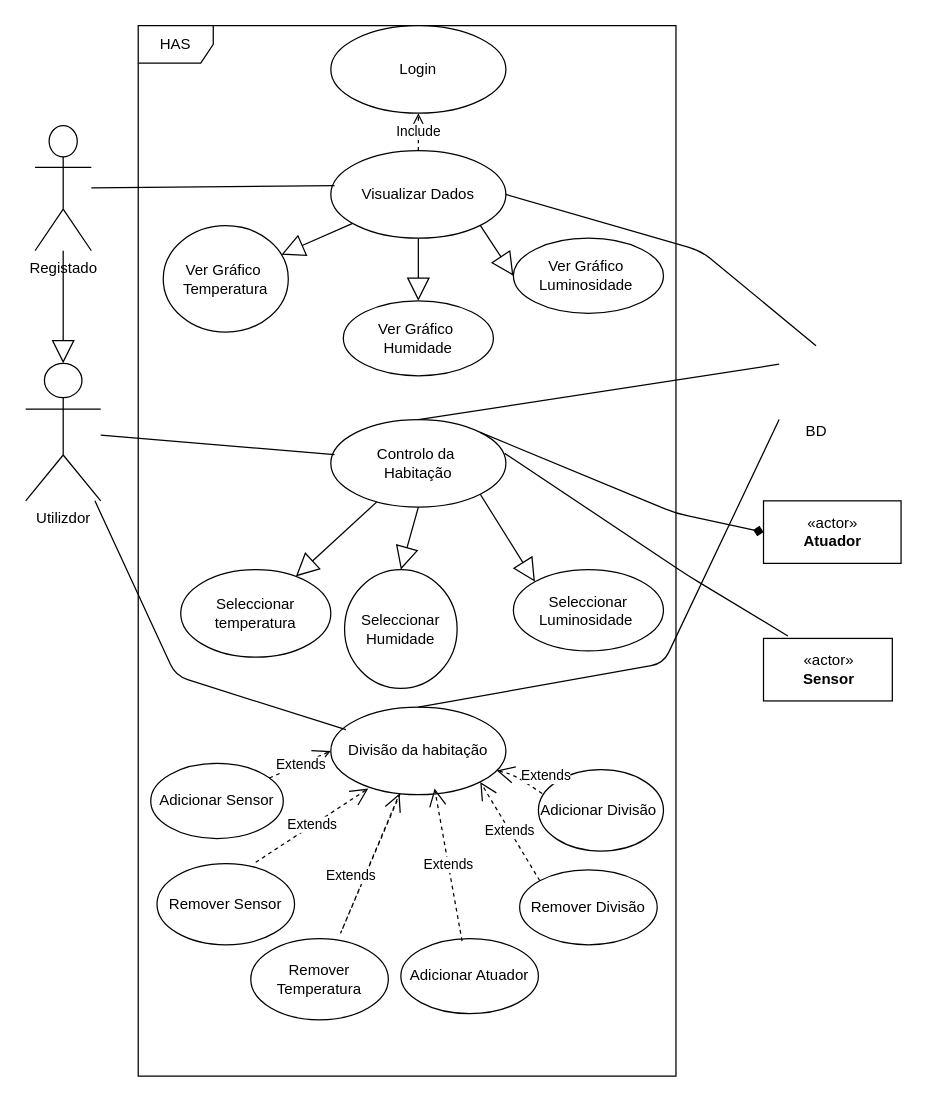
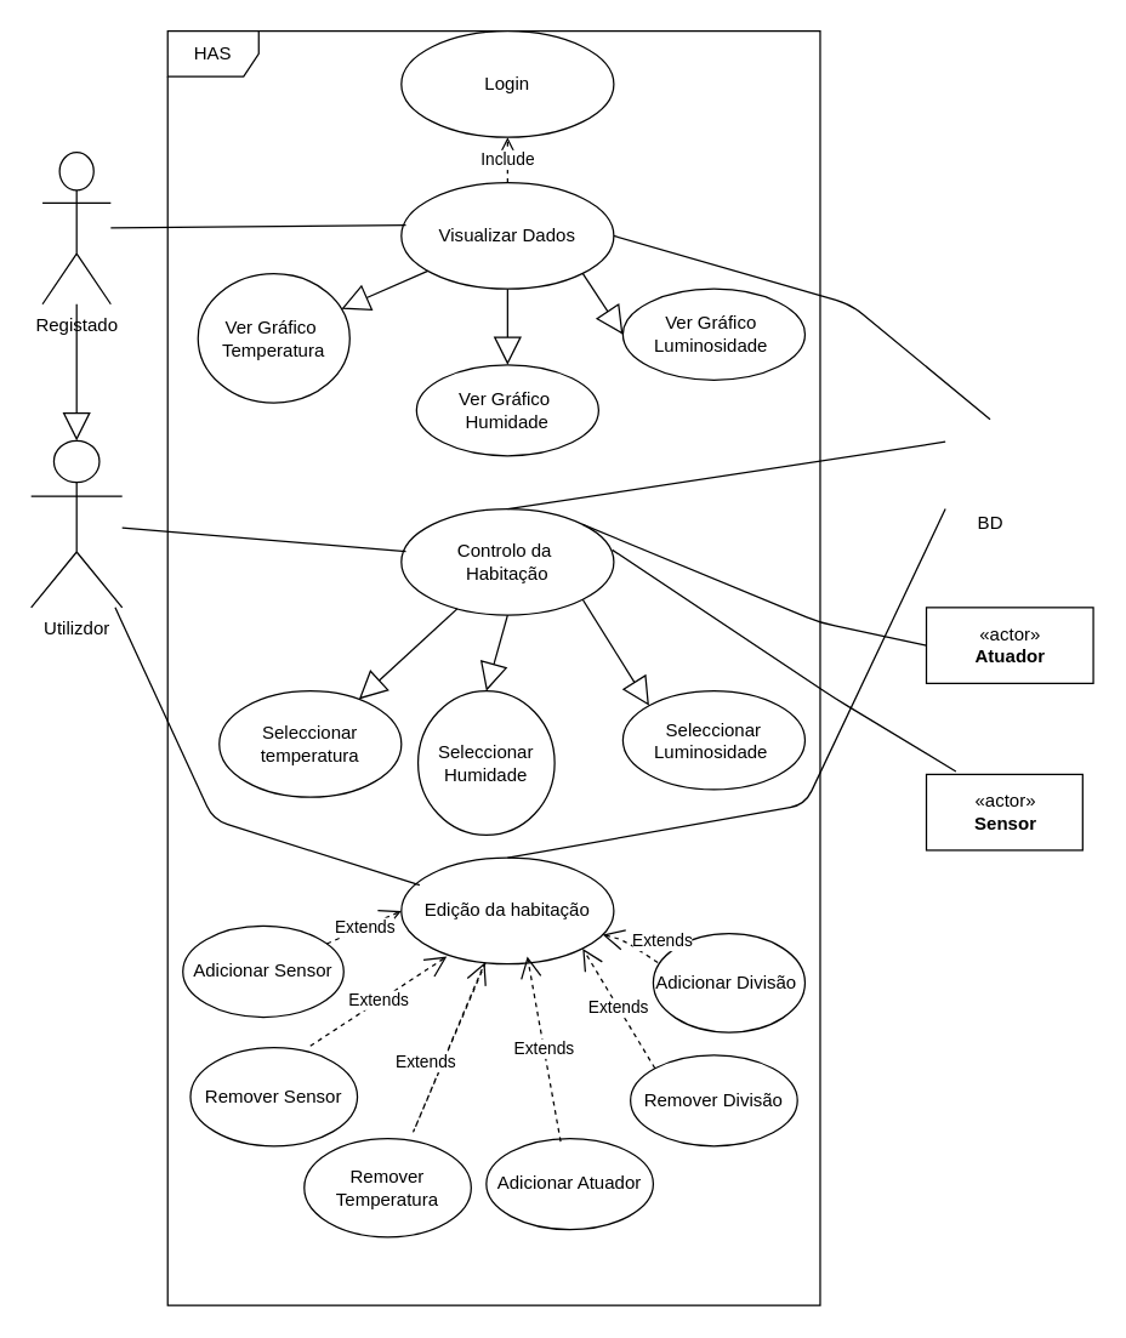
  <mxCell id="0" />
  <mxCell id="1" parent="0" />
  <mxCell id="2" value="HAS" style="shape=umlFrame;whiteSpace=wrap;html=1;" parent="1" vertex="1"><mxGeometry x="110" y="20" width="430" height="840" as="geometry" /></mxCell>
  <mxCell id="3" value="Utilizdor" style="shape=umlActor;verticalLabelPosition=bottom;labelBackgroundColor=#ffffff;verticalAlign=top;html=1;" parent="1" vertex="1"><mxGeometry x="20" y="290" width="60" height="110" as="geometry" /></mxCell>
  <mxCell id="4" value="Visualizar Dados" style="ellipse;whiteSpace=wrap;html=1;" parent="1" vertex="1"><mxGeometry x="264" y="120" width="140" height="70" as="geometry" /></mxCell>
  <mxCell id="5" value="Ver Gráfico&amp;nbsp;&lt;br&gt;Humidade" style="ellipse;whiteSpace=wrap;html=1;" parent="1" vertex="1"><mxGeometry x="274" y="240" width="120" height="60" as="geometry" /></mxCell>
  <mxCell id="6" value="Ver Gráfico&amp;nbsp;&lt;br&gt;Luminosidade&amp;nbsp;" style="ellipse;whiteSpace=wrap;html=1;" parent="1" vertex="1"><mxGeometry x="410" y="190" width="120" height="60" as="geometry" /></mxCell>
  <mxCell id="7" value="Ver Gráfico&amp;nbsp;&lt;br&gt;Temperatura" style="ellipse;whiteSpace=wrap;html=1;" parent="1" vertex="1"><mxGeometry x="130" y="180" width="100" height="85" as="geometry" /></mxCell>
  <mxCell id="8" value="Registado" style="shape=umlActor;verticalLabelPosition=bottom;labelBackgroundColor=#ffffff;verticalAlign=top;html=1;" parent="1" vertex="1"><mxGeometry x="27.5" y="100" width="45" height="100" as="geometry" /></mxCell>
  <mxCell id="9" value="" style="endArrow=block;endSize=16;endFill=0;html=1;entryX=0.5;entryY=0;entryDx=0;entryDy=0;entryPerimeter=0;" parent="1" source="8" target="3" edge="1"><mxGeometry width="160" relative="1" as="geometry"><mxPoint x="40" y="260" as="sourcePoint" /><mxPoint x="200" y="260" as="targetPoint" /></mxGeometry></mxCell>
  <mxCell id="10" value="" style="endArrow=none;html=1;entryX=0.021;entryY=0.4;entryDx=0;entryDy=0;entryPerimeter=0;" parent="1" source="8" target="4" edge="1"><mxGeometry width="50" height="50" relative="1" as="geometry"><mxPoint x="140" y="170" as="sourcePoint" /><mxPoint x="190" y="120" as="targetPoint" /></mxGeometry></mxCell>
  <mxCell id="11" value="" style="endArrow=none;html=1;exitX=1;exitY=0.5;exitDx=0;exitDy=0;entryX=0.5;entryY=0;entryDx=0;entryDy=0;" parent="1" source="4" target="39" edge="1"><mxGeometry width="50" height="50" relative="1" as="geometry"><mxPoint x="330" y="340" as="sourcePoint" /><mxPoint x="620" y="330" as="targetPoint" /><Array as="points"><mxPoint x="560" y="200" /></Array></mxGeometry></mxCell>
  <mxCell id="12" value="Login" style="ellipse;whiteSpace=wrap;html=1;" parent="1" vertex="1"><mxGeometry x="264" y="20" width="140" height="70" as="geometry" /></mxCell>
  <mxCell id="13" value="Include" style="endArrow=open;endSize=12;dashed=1;html=1;exitX=0.5;exitY=0;exitDx=0;exitDy=0;" parent="1" source="4" target="12" edge="1"><mxGeometry width="160" relative="1" as="geometry"><mxPoint x="280" y="110" as="sourcePoint" /><mxPoint x="440" y="110" as="targetPoint" /></mxGeometry></mxCell>
  <mxCell id="14" value="Controlo da&amp;nbsp;&lt;br&gt;Habitação" style="ellipse;whiteSpace=wrap;html=1;" parent="1" vertex="1"><mxGeometry x="264" y="335" width="140" height="70" as="geometry" /></mxCell>
  <mxCell id="15" value="Seleccionar Humidade" style="ellipse;whiteSpace=wrap;html=1;" parent="1" vertex="1"><mxGeometry x="275" y="455" width="90" height="95" as="geometry" /></mxCell>
  <mxCell id="16" value="Seleccionar temperatura" style="ellipse;whiteSpace=wrap;html=1;" parent="1" vertex="1"><mxGeometry x="144" y="455" width="120" height="70" as="geometry" /></mxCell>
  <mxCell id="17" value="Seleccionar Luminosidade&amp;nbsp;" style="ellipse;whiteSpace=wrap;html=1;" parent="1" vertex="1"><mxGeometry x="410" y="455" width="120" height="65" as="geometry" /></mxCell>
- <mxCell id="18" value="Divisão da habitação" style="ellipse;whiteSpace=wrap;html=1;" parent="1" vertex="1"><mxGeometry x="264" y="565" width="140" height="70" as="geometry" /></mxCell>
+ <mxCell id="18" value="Edição da habitação" style="ellipse;whiteSpace=wrap;html=1;" parent="1" vertex="1"><mxGeometry x="264" y="565" width="140" height="70" as="geometry" /></mxCell>
  <mxCell id="19" value="Adicionar Sensor" style="ellipse;whiteSpace=wrap;html=1;" parent="1" vertex="1"><mxGeometry x="120" y="610" width="106" height="60" as="geometry" /></mxCell>
  <mxCell id="20" value="Adicionar Divisão&amp;nbsp;" style="ellipse;whiteSpace=wrap;html=1;" parent="1" vertex="1"><mxGeometry x="430" y="615" width="100" height="65" as="geometry" /></mxCell>
  <mxCell id="21" value="Adicionar Atuador" style="ellipse;whiteSpace=wrap;html=1;" parent="1" vertex="1"><mxGeometry x="320" y="750" width="110" height="60" as="geometry" /></mxCell>
  <mxCell id="22" value="Remover Divisão" style="ellipse;whiteSpace=wrap;html=1;" parent="1" vertex="1"><mxGeometry x="415" y="695" width="110" height="60" as="geometry" /></mxCell>
  <mxCell id="23" value="Remover Sensor" style="ellipse;whiteSpace=wrap;html=1;" parent="1" vertex="1"><mxGeometry x="125" y="690" width="110" height="65" as="geometry" /></mxCell>
  <mxCell id="24" value="Remover Temperatura" style="ellipse;whiteSpace=wrap;html=1;" parent="1" vertex="1"><mxGeometry x="200" y="750" width="110" height="65" as="geometry" /></mxCell>
  <mxCell id="25" value="Extends" style="endArrow=open;endSize=12;dashed=1;html=1;entryX=0;entryY=0.5;entryDx=0;entryDy=0;" parent="1" source="19" target="18" edge="1"><mxGeometry width="160" relative="1" as="geometry"><mxPoint x="226" y="680" as="sourcePoint" /><mxPoint x="240" y="600" as="targetPoint" /></mxGeometry></mxCell>
  <mxCell id="26" value="Extends" style="endArrow=open;endSize=12;dashed=1;html=1;exitX=0.445;exitY=0.033;exitDx=0;exitDy=0;exitPerimeter=0;" parent="1" source="21" edge="1"><mxGeometry width="160" relative="1" as="geometry"><mxPoint x="280" y="790" as="sourcePoint" /><mxPoint x="347" y="630" as="targetPoint" /></mxGeometry></mxCell>
  <mxCell id="27" value="Extends" style="endArrow=open;endSize=12;dashed=1;html=1;" parent="1" source="18" edge="1"><mxGeometry x="-0.397" y="-10" width="160" relative="1" as="geometry"><mxPoint x="320" y="670" as="sourcePoint" /><mxPoint x="319" y="634" as="targetPoint" /><Array as="points"><mxPoint x="270" y="750" /></Array><mxPoint as="offset" /></mxGeometry></mxCell>
  <mxCell id="28" value="Extends" style="endArrow=open;endSize=12;dashed=1;html=1;exitX=0.718;exitY=-0.015;exitDx=0;exitDy=0;entryX=0.214;entryY=0.929;entryDx=0;entryDy=0;entryPerimeter=0;exitPerimeter=0;" parent="1" source="23" target="18" edge="1"><mxGeometry width="160" relative="1" as="geometry"><mxPoint x="280" y="790" as="sourcePoint" /><mxPoint x="280" y="630" as="targetPoint" /></mxGeometry></mxCell>
  <mxCell id="29" value="Extends" style="endArrow=open;endSize=12;dashed=1;html=1;exitX=0.03;exitY=0.292;exitDx=0;exitDy=0;exitPerimeter=0;" parent="1" source="20" target="18" edge="1"><mxGeometry x="-0.773" y="-14" width="160" relative="1" as="geometry"><mxPoint x="410" y="640" as="sourcePoint" /><mxPoint x="440" y="790" as="targetPoint" /><Array as="points"><mxPoint x="410" y="619" /></Array><mxPoint as="offset" /></mxGeometry></mxCell>
  <mxCell id="30" value="Extends" style="endArrow=open;endSize=12;dashed=1;html=1;entryX=1;entryY=1;entryDx=0;entryDy=0;exitX=0;exitY=0;exitDx=0;exitDy=0;" parent="1" source="22" target="18" edge="1"><mxGeometry width="160" relative="1" as="geometry"><mxPoint x="410" y="704" as="sourcePoint" /><mxPoint x="440" y="790" as="targetPoint" /></mxGeometry></mxCell>
  <mxCell id="31" value="" style="endArrow=none;html=1;entryX=0.021;entryY=0.4;entryDx=0;entryDy=0;entryPerimeter=0;" parent="1" source="3" target="14" edge="1"><mxGeometry width="50" height="50" relative="1" as="geometry"><mxPoint x="144" y="360" as="sourcePoint" /><mxPoint x="194" y="310" as="targetPoint" /></mxGeometry></mxCell>
  <mxCell id="32" value="" style="endArrow=none;html=1;entryX=0.086;entryY=0.257;entryDx=0;entryDy=0;entryPerimeter=0;" parent="1" source="3" target="18" edge="1"><mxGeometry width="50" height="50" relative="1" as="geometry"><mxPoint x="330" y="410" as="sourcePoint" /><mxPoint x="380" y="360" as="targetPoint" /><Array as="points"><mxPoint x="140" y="540" /></Array></mxGeometry></mxCell>
- <mxCell id="33" value="" style="endArrow=diamond;html=1;exitX=1;exitY=0;exitDx=0;exitDy=0;entryX=0;entryY=0.5;entryDx=0;entryDy=0;" parent="1" source="14" target="38" edge="1"><mxGeometry width="50" height="50" relative="1" as="geometry"><mxPoint x="330" y="310" as="sourcePoint" /><mxPoint x="620" y="461" as="targetPoint" /><Array as="points"><mxPoint x="540" y="410" /></Array></mxGeometry></mxCell>
+ <mxCell id="33" value="" style="endArrow=none;html=1;exitX=1;exitY=0;exitDx=0;exitDy=0;entryX=0;entryY=0.5;entryDx=0;entryDy=0;" parent="1" source="14" target="38" edge="1"><mxGeometry width="50" height="50" relative="1" as="geometry"><mxPoint x="330" y="310" as="sourcePoint" /><mxPoint x="620" y="461" as="targetPoint" /><Array as="points"><mxPoint x="540" y="410" /></Array></mxGeometry></mxCell>
  <mxCell id="34" value="" style="endArrow=none;html=1;exitX=0.189;exitY=-0.04;exitDx=0;exitDy=0;exitPerimeter=0;entryX=0.993;entryY=0.386;entryDx=0;entryDy=0;entryPerimeter=0;" parent="1" source="37" target="14" edge="1"><mxGeometry width="50" height="50" relative="1" as="geometry"><mxPoint x="642.5" y="605" as="sourcePoint" /><mxPoint x="380" y="360" as="targetPoint" /><Array as="points"><mxPoint x="550" y="460" /></Array></mxGeometry></mxCell>
  <mxCell id="35" value="" style="endArrow=none;html=1;exitX=0.5;exitY=0;exitDx=0;exitDy=0;entryX=0;entryY=0.25;entryDx=0;entryDy=0;" parent="1" source="14" target="39" edge="1"><mxGeometry width="50" height="50" relative="1" as="geometry"><mxPoint x="330" y="310" as="sourcePoint" /><mxPoint x="625" y="356.667" as="targetPoint" /></mxGeometry></mxCell>
  <mxCell id="36" value="" style="endArrow=none;html=1;exitX=0.5;exitY=0;exitDx=0;exitDy=0;entryX=0;entryY=1;entryDx=0;entryDy=0;" parent="1" source="18" target="39" edge="1"><mxGeometry width="50" height="50" relative="1" as="geometry"><mxPoint x="330" y="410" as="sourcePoint" /><mxPoint x="625" y="403.333" as="targetPoint" /><Array as="points"><mxPoint x="530" y="530" /></Array></mxGeometry></mxCell>
  <mxCell id="37" value="«actor»&lt;br&gt;&lt;b&gt;Sensor&lt;/b&gt;" style="html=1;" parent="1" vertex="1"><mxGeometry x="610" y="510" width="103" height="50" as="geometry" /></mxCell>
  <mxCell id="38" value="«actor»&lt;br&gt;&lt;b&gt;Atuador&lt;/b&gt;" style="html=1;" parent="1" vertex="1"><mxGeometry x="610" y="400" width="110" height="50" as="geometry" /></mxCell>
  <mxCell id="39" value="" style="shape=image;html=1;verticalAlign=top;verticalLabelPosition=bottom;labelBackgroundColor=#ffffff;imageAspect=0;aspect=fixed;image=https://cdn3.iconfinder.com/data/icons/linecons-free-vector-icons-pack/32/data-128.png" parent="1" vertex="1"><mxGeometry x="622.5" y="276" width="59" height="59" as="geometry" /></mxCell>
  <mxCell id="40" value="BD" style="text;html=1;align=center;verticalAlign=middle;resizable=0;points=[];autosize=1;" parent="1" vertex="1"><mxGeometry x="637" y="335" width="30" height="20" as="geometry" /></mxCell>
  <mxCell id="41" value="" style="endArrow=block;endSize=16;endFill=0;html=1;" edge="1" parent="1" source="4" target="7"><mxGeometry width="160" relative="1" as="geometry"><mxPoint x="235" y="180" as="sourcePoint" /><mxPoint x="235" y="270" as="targetPoint" /></mxGeometry></mxCell>
  <mxCell id="42" value="" style="endArrow=block;endSize=16;endFill=0;html=1;exitX=0.5;exitY=1;exitDx=0;exitDy=0;" edge="1" parent="1" source="4" target="5"><mxGeometry width="160" relative="1" as="geometry"><mxPoint x="260" y="200" as="sourcePoint" /><mxPoint x="250" y="290" as="targetPoint" /></mxGeometry></mxCell>
  <mxCell id="43" value="" style="endArrow=block;endSize=16;endFill=0;html=1;entryX=0;entryY=0.5;entryDx=0;entryDy=0;exitX=1;exitY=1;exitDx=0;exitDy=0;" edge="1" parent="1" source="4" target="6"><mxGeometry width="160" relative="1" as="geometry"><mxPoint x="403" y="190" as="sourcePoint" /><mxPoint x="403" y="280" as="targetPoint" /></mxGeometry></mxCell>
  <mxCell id="44" value="" style="endArrow=block;endSize=16;endFill=0;html=1;" edge="1" parent="1" source="14" target="16"><mxGeometry width="160" relative="1" as="geometry"><mxPoint x="226" y="355" as="sourcePoint" /><mxPoint x="226" y="445" as="targetPoint" /></mxGeometry></mxCell>
  <mxCell id="45" value="" style="endArrow=block;endSize=16;endFill=0;html=1;entryX=0.5;entryY=0;entryDx=0;entryDy=0;exitX=0.5;exitY=1;exitDx=0;exitDy=0;" edge="1" parent="1" source="14" target="15"><mxGeometry width="160" relative="1" as="geometry"><mxPoint x="335" y="410" as="sourcePoint" /><mxPoint x="333" y="440" as="targetPoint" /></mxGeometry></mxCell>
  <mxCell id="46" value="" style="endArrow=block;endSize=16;endFill=0;html=1;entryX=0;entryY=0;entryDx=0;entryDy=0;exitX=1;exitY=1;exitDx=0;exitDy=0;" edge="1" parent="1" source="14" target="17"><mxGeometry width="160" relative="1" as="geometry"><mxPoint x="403" y="405" as="sourcePoint" /><mxPoint x="403" y="495" as="targetPoint" /></mxGeometry></mxCell>
